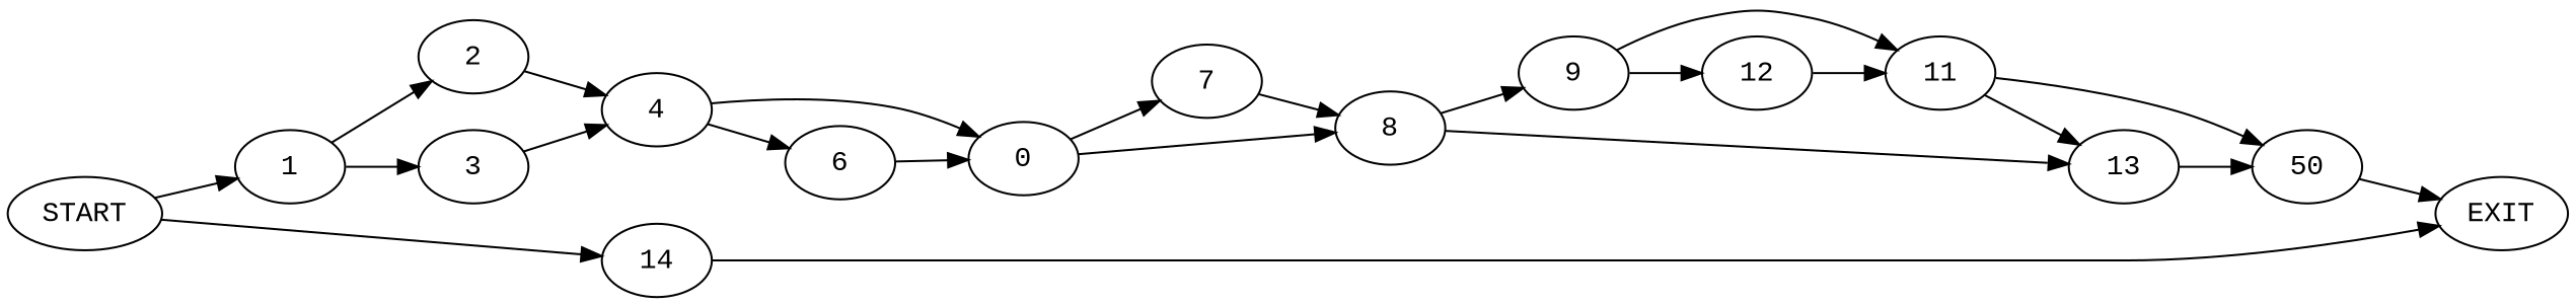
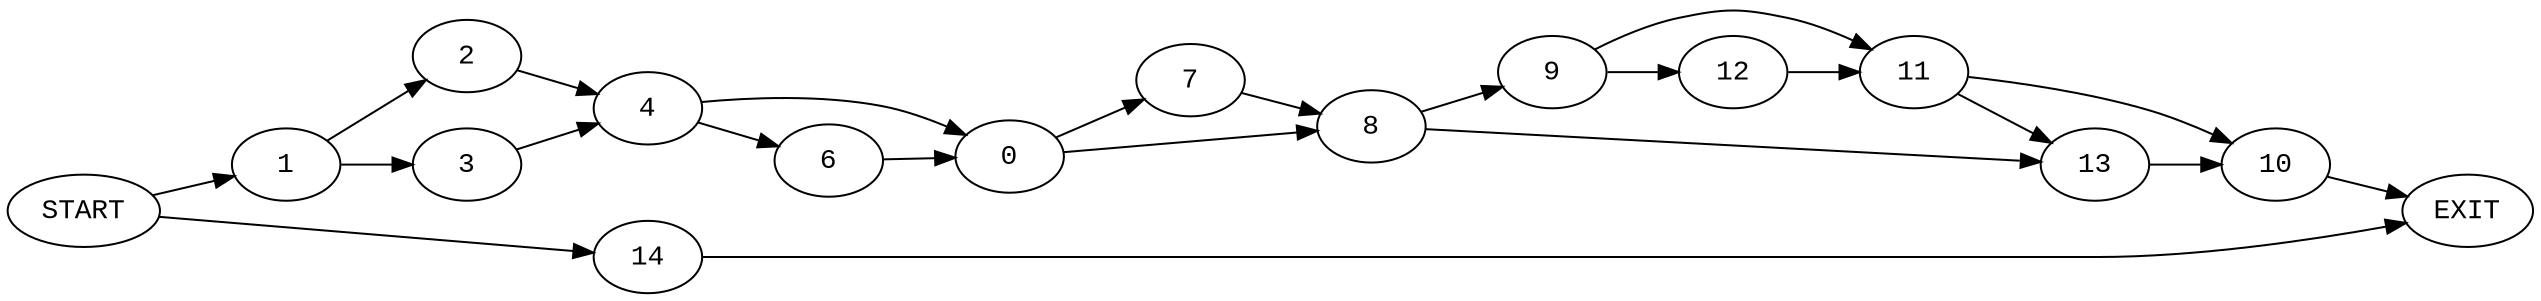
  digraph {
    fontname="Liberation Mono"
    rankdir=LR
    node [fontname="Liberation Mono"]
    edge [fontname="Liberation Mono"]
    n1 [label=START]
    1
    14
    2
    3
    n6 [label=EXIT]
    4
    n8 [label=0]
    6
    7
    8
    9
    13
    11
    12
-   10 [label=50]
+   10
    n1 -> 1
    n1 -> 14
    1 -> 2
    1 -> 3
    14 -> n6
    2 -> 4
    3 -> 4
    4 -> n8
    4 -> 6
    n8 -> 7
    n8 -> 8
    6 -> n8
    7 -> 8
    8 -> 9
    8 -> 13
    9 -> 11
    9 -> 12
    13 -> 10
    11 -> 13
    11 -> 10
    12 -> 11
    10 -> n6
  }
